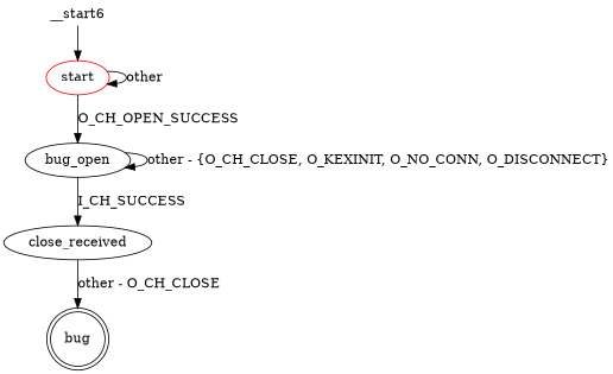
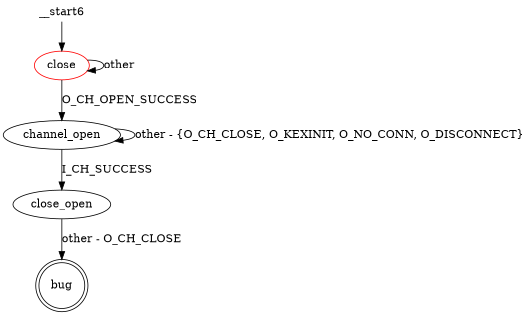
  digraph {
-   start [color=red]
-   channel_open [label=bug_open]
-   close_received
+   start [color=red label=close]
+   channel_open
+   close_received [label=close_open]
    bug [shape=doublecircle]
    n5 [height=0 label=__start6 shape=none width=0]
    start -> start [label=other]
    start -> channel_open [label=O_CH_OPEN_SUCCESS]
    channel_open -> channel_open [label="other - {O_CH_CLOSE, O_KEXINIT, O_NO_CONN, O_DISCONNECT}"]
    channel_open -> close_received [label=I_CH_SUCCESS]
    close_received -> bug [label="other - O_CH_CLOSE"]
    n5 -> start
  }
